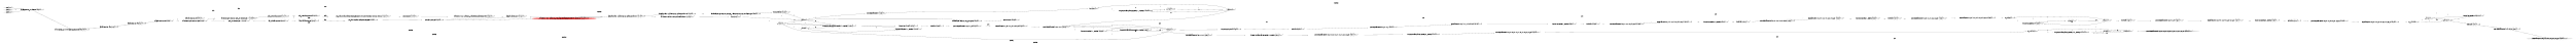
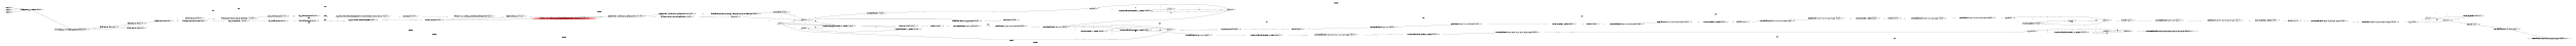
  digraph {
    rankdir=LR
    node [fillcolor=white shape=ellipse style=filled]
    edge [style=bold]
    n1 [fillcolor=red label="final Collection<Set<String>> copartitionGroups = TopologyWrapper.getInternalTopologyBuilder(builder.build()).copartitionGroups()@@@16@@@['0', '1', '0']"]
    n2 [label="assertEquals(new HashSet<>(Arrays.asList(topic1,topic2)),copartitionGroups.iterator().next())@@@17@@@['1', '1', '1']"]
    n3 [label="final MockProcessor<Integer,String> processor = supplier.theCapturedProcessor()@@@19@@@['0', '0', '1']"]
    n4 [label="assertEquals(new HashSet<>(Arrays.asList(topic1,topic2)),copartitionGroups.iterator().next())@@@18@@@['1', '1', '0']"]
    n5 [label="driver.flushState()@@@51@@@['1', '1', '0']"]
    n6 [label="processor.checkAndClearProcessResult(\"0:X0+YY0\",\"1:X1+YY1\",\"2:X2+YY2\",\"3:X3+YY3\")@@@52@@@['1', '1', '0']"]
    n7 [label="checkJoinedValues(getter,kv(0,\"X0+YY0\"),kv(1,\"X1+YY1\"),kv(2,\"X2+YY2\"),kv(3,\"X3+YY3\"))@@@53@@@['1', '1', '0']"]
    n8 [label="checkJoinedValues(getter,kv(0,\"X0+null\"),kv(1,\"X1+null\"),kv(2,\"X2+YY2\"),kv(3,\"X3+YY3\"))@@@67@@@['1', '1', '0']"]
    n9 [label="driver.process(topic1,expectedKey,\"XX\" + expectedKey)@@@69@@@['1', '1', '0']"]
    n10 [label="driver.flushState()@@@71@@@['1', '1', '0']"]
    n11 [label="driver.process(topic2,expectedKeys(i(,null)@@@63@@@['1', '1', '0']"]
    n12 [label="driver.pipeInput(recordFactory.create(topic2,expectedKeys(i(,\"YYY\" + expectedKeys(i())@@@47@@@['0', '0', '1']"]
    n13 [label="i++@@@62@@@['1', '1', '0']"]
    n14 [label="i++@@@46@@@['0', '0', '1']"]
    n15 [label="i < 2@@@61@@@['1', '1', '0']" shape=diamond]
    n16 [label="driver.process(topic2,expectedKeys(i(,\"Y\" + expectedKeys(i()@@@36@@@['1', '1', '0']"]
    n17 [label="driver.pipeInput(recordFactory.create(topic2,expectedKeys(i(,\"Y\" + expectedKeys(i())@@@29@@@['0', '0', '1']"]
    n18 [label="driver.pipeInput(recordFactory.create(topic1,expectedKey,\"X\" + expectedKey))@@@33@@@['1', '1', '1']"]
    n19 [label="i++@@@28@@@['0', '0', '1']"]
    n20 [label="i < 2@@@34@@@['1', '1', '0']" shape=diamond]
    n21 [label="processor.checkAndClearProcessResult(\"0:X0+Y0\",\"1:X1+Y1\")@@@35@@@['0', '0', '1']"]
    n22 [label="i++@@@22@@@['1', '1', '1']"]
    n23 [label="i++@@@26@@@['1', '1', '0']"]
    n24 [label="i < 2@@@21@@@['1', '1', '1']" shape=diamond]
    n25 [label="driver.pipeInput(recordFactory.create(topic1,expectedKeys(i(,\"X\" + expectedKeys(i())@@@23@@@['1', '1', '1']"]
    n26 [label="driver.process(topic1,expectedKeys(i(,\"X\" + expectedKeys(i()@@@27@@@['1', '1', '0']"]
    n27 [label="final KTableValueGetter<Integer,String> getter = getterSupplier.get()@@@22@@@['1', '1', '0']"]
    n28 [label="processor.checkAndClearProcessResult()@@@25@@@['0', '0', '1']"]
    n29 [label="driver.process(topic1,null,\"SomeVal\")@@@29@@@['1', '1', '0']"]
    n30 [label="i < 2@@@45@@@['0', '0', '1']" shape=diamond]
    n31 [fillcolor=lightgray label="processor.checkAndClearProcessResult(\"0:X0+YYY0\",\"0:X0+YYY0\",\"0:XX0+YYY0\",\"1:X1+YYY1\",\"1:X1+YYY1\",\"1:XX1+YYY1\")@@@49@@@['0', '0', '1']"]
    n32 [label="processor.checkAndClearProcessResult(\"0:X0+Y0\",\"1:X1+Y1\",\"2:X2+null\",\"3:X3+null\")@@@46@@@['1', '1', '0']"]
    n33 [label="checkJoinedValues(getter,kv(0,\"X0+Y0\"),kv(1,\"X1+Y1\"),kv(2,\"X2+null\"),kv(3,\"X3+null\"))@@@47@@@['1', '1', '0']"]
    n34 [label="driver.process(topic2,expectedKey,\"YY\" + expectedKey)@@@49@@@['1', '1', '0']"]
    n35 [label="driver.process(topic1,expectedKey,\"X\" + expectedKey)@@@55@@@['1', '1', '0']"]
    n36 [label="driver.flushState()@@@57@@@['1', '1', '0']"]
    n37 [label="processor.checkAndClearProcessResult(\"0:X0+YY0\",\"1:X1+YY1\",\"2:X2+YY2\",\"3:X3+YY3\")@@@58@@@['1', '1', '0']"]
    n38 [fillcolor=lightgray label="checkJoinedValues(getter,kv(0,\"XX0+null\"),kv(1,null),kv(2,\"null+YY2\"),kv(3,\"XX3+YY3\"))@@@81@@@['1', '1', '0']"]
    n39 [label="table2 = builder.table(topic2,consumed)@@@13@@@['1', '1', '0']"]
    n40 [label="joined = table1.outerJoin(table2,MockValueJoiner.TOSTRING_JOINER)@@@14@@@['1', '1', '0']"]
    n41 [label="joined.toStream().process(supplier)@@@15@@@['1', '1', '0']"]
    n42 [label="final KTable<Integer,String> table1@@@7@@@['1', '1', '0']"]
    n43 [label="final KTable<Integer,String> table2@@@8@@@['1', '1', '0']"]
+   n44 [label="final KStream<Integer,String> stream1@@@7@@@['0', '0', '1']"]
    n45 [label="final KTable<Integer,String> joined@@@9@@@['1', '1', '0']"]
    n46 [label="checkJoinedValues(getter,kv(0,\"XX0+null\"),kv(1,\"XX1+null\"),kv(2,\"XX2+YY2\"),kv(3,\"XX3+YY3\"))@@@73@@@['1', '1', '0']"]
    n47 [label="int i = 1@@@74@@@['1', '1', '0']"]
    n48 [label="i++@@@76@@@['1', '1', '0']"]
    n49 [label="i < 3@@@75@@@['1', '1', '0']" shape=diamond]
    n50 [label="driver.process(topic1,expectedKeys(i(,null)@@@77@@@['1', '1', '0']"]
    n51 [label="int i = 0@@@26@@@['0', '0', '1']"]
    n52 [label="i < 2@@@27@@@['0', '0', '1']" shape=diamond]
    n53 [label="processor.checkAndClearProcessResult(\"0:X0+Y0\",\"1:X1+Y1\")@@@31@@@['1', '1', '1']"]
    n54 [label="driver.pipeInput(recordFactory.create(topic2,expectedKey,\"YY\" + expectedKey))@@@37@@@['0', '0', '1']"]
    n55 [label="processor.checkAndClearProcessResult(\"0:X0+YY0\",\"0:X0+YY0\",\"1:X1+YY1\",\"1:X1+YY1\",\"2:X2+YY2\",\"3:X3+YY3\")@@@39@@@['0', '0', '1']"]
    n56 [label="driver.pipeInput(recordFactory.create(topic1,expectedKey,\"XX\" + expectedKey))@@@41@@@['0', '0', '1']"]
    n57 [label="final MockProcessorSupplier<Integer,String> supplier = new MockProcessorSupplier<>()@@@10@@@['0', '0', '1']"]
    n58 [label="stream1 = builder.stream(topic1,consumed)@@@11@@@['0', '0', '1']"]
    n59 [label="joined.process(supplier)@@@14@@@['0', '0', '1']"]
    n60 [label="stream2 = builder.stream(topic2,consumed)@@@12@@@['0', '0', '1']"]
    n61 [label="final Collection<Set<String>> copartitionGroups = StreamsBuilderTest.getCopartitionedGroups(builder)@@@15@@@['0', '0', '1']"]
    n62 [label="final KStream<Integer,String> joined@@@9@@@['0', '0', '1']"]
    n63 [label="final MockProcessorSupplier<Integer,String> supplier@@@10@@@['1', '1', '0']"]
    n64 [label="supplier = new MockProcessorSupplier<>()@@@11@@@['1', '1', '0']"]
    n65 [label="driver.flushState()@@@30@@@['1', '1', '0']"]
    n66 [label="processor.checkAndClearProcessResult(\"0:X0+null\",\"1:X1+null\")@@@31@@@['1', '1', '0']"]
    n67 [label="driver.flushState()@@@79@@@['1', '1', '0']"]
    n68 [label="joined = stream1.join(stream2,MockValueJoiner.TOSTRING_JOINER,JoinWindows.of(100),Joined.with(Serdes.Integer(),Serdes.String(),Serdes.String()))@@@13@@@['0', '0', '1']"]
    n69 [label="processor.checkAndClearProcessResult(\"0:XX0+Y0\",\"0:XX0+YY0\",\"1:XX1+Y1\",\"1:XX1+YY1\",\"2:XX2+YY2\",\"3:XX3+YY3\")@@@43@@@['0', '0', '1']"]
    n70 [label="int i = 0@@@44@@@['0', '0', '1']"]
    n71 [label="processor.checkAndClearProcessResult(\"1:null\",\"2:null+YY2\")@@@80@@@['1', '1', '0']"]
    n72 [label="final KTableValueGetterSupplier<Integer,String> getterSupplier = ((KTableImpl<Integer,String,String>)joined).valueGetterSupplier()@@@19@@@['1', '1', '0']"]
    n73 [label="driver.setUp(builder,stateDir)@@@20@@@['1', '1', '0']"]
    n74 [label="checkJoinedValues(getter,kv(0,\"X0+null\"),kv(1,\"X1+null\"),kv(2,null),kv(3,null))@@@32@@@['1', '1', '0']"]
    n75 [label="processor.checkAndClearProcessResult(\"0:X0+null\",\"1:X1+null\")@@@66@@@['1', '1', '0']"]
    n76 [label="checkJoinedValues(getter,kv(0,\"X0+YY0\"),kv(1,\"X1+YY1\"),kv(2,\"X2+YY2\"),kv(3,\"X3+YY3\"))@@@59@@@['1', '1', '0']"]
    n77 [label="getter.init(driver.context())@@@23@@@['1', '1', '0']"]
    n78 [label="checkJoinedValues(getter,kv(0,\"X0+Y0\"),kv(1,\"X1+Y1\"),kv(2,null),kv(3,null))@@@41@@@['1', '1', '0']"]
    n79 [label="int i = 0@@@60@@@['1', '1', '0']"]
    n80 [label="driver.process(topic1,expectedKey,\"X\" + expectedKey)@@@43@@@['1', '1', '0']"]
    n81 [label="int i = 0@@@20@@@['0', '0', '1']"]
    n82 [label="processor.checkAndClearProcessResult(\"0:X0+Y0\",\"1:X1+Y1\")@@@40@@@['1', '1', '0']"]
    n83 [label="processor.checkAndClearProcessResult(\"0:XX0+null\",\"1:XX1+null\",\"2:XX2+YY2\",\"3:XX3+YY3\")@@@72@@@['1', '1', '0']"]
    n84 [label="assertEquals(1,copartitionGroups.size())@@@16@@@['1', '0', '1']"]
    n85 [fillcolor=lightgray label="testJoin['1', '0', '0']" shape=diamond]
    n86 [label="final StreamsBuilder builder = new StreamsBuilder()@@@3@@@['1', '1', '1']"]
    n87 [label="final int(( expectedKeys = new int((((edu.fdu.CPPDG.tinypdg.pe.ExpressionInfo@afa702@@@4@@@['1', '1', '1']"]
    n88 [label="driver.process(topic2,null,\"AnotherVal\")@@@38@@@['1', '1', '0']"]
    n89 [label="driver.flushState()@@@39@@@['1', '1', '0']"]
    n90 [label="table1 = builder.table(topic1,consumed)@@@12@@@['1', '1', '0']"]
    n91 [label="driver.flushState()@@@45@@@['1', '1', '0']"]
    n92 [fillcolor=lightgray label="testJoin['0', '0', '1']" shape=diamond]
    n93 [fillcolor=lightgray label="testJoin['0', '1', '0']" shape=diamond]
    n94 [label="driver.flushState()@@@65@@@['1', '1', '0']"]
    n1 -> n2
    n2 -> n3
    n2 -> n4
    n3 -> n81
    n4 -> n72
    n5 -> n6
    n6 -> n7
    n7 -> n35
    n8 -> n9
    n9 -> n10
    n10 -> n83
    n11 -> n12 [label=0 style=dashed]
    n11 -> n13
    n12 -> n14
    n13 -> n11 [label=i style=solid]
    n13 -> n15
    n13 -> n15 [label=i style=solid]
    n14 -> n12 [label=i style=solid]
    n14 -> n30 [label=i style=solid]
    n14 -> n30
    n15 -> n11 [label=true style=dotted]
    n15 -> n11
    n15 -> n13 [label=true style=dotted]
    n15 -> n94
    n16 -> n17 [label=0 style=dashed]
    n16 -> n18
    n17 -> n19
    n18 -> n16 [label=i style=solid]
    n18 -> n20 [label=i style=solid]
    n18 -> n20
    n18 -> n21
    n19 -> n17 [label=i style=solid]
    n19 -> n52 [label=i style=solid]
    n19 -> n52
    n20 -> n16
    n20 -> n16 [label=true style=dotted]
    n20 -> n18 [label=true style=dotted]
    n20 -> n22
    n20 -> n88
    n21 -> n54
    n22 -> n23 [label=i style=solid]
    n22 -> n24
    n22 -> n24 [label=i style=solid]
    n22 -> n25 [label=i style=solid]
    n22 -> n25
    n22 -> n26 [label=i style=solid]
    n23 -> n25 [label=i style=solid]
    n23 -> n25
    n23 -> n26 [label=i style=solid]
    n24 -> n22 [label=true style=dotted]
    n24 -> n25 [label=true style=dotted]
    n24 -> n25
    n24 -> n27
    n24 -> n28
    n25 -> n22
    n25 -> n23 [label=true style=dotted]
    n25 -> n26 [label=true style=dotted]
    n25 -> n26
    n25 -> n29
    n26 -> n23
    n26 -> n25 [label=0 style=dashed]
    n27 -> n7 [label=getter style=solid]
    n27 -> n8 [label=getter style=solid]
    n27 -> n33 [label=getter style=solid]
    n27 -> n38 [label=getter style=solid]
    n27 -> n46 [label=getter style=solid]
    n27 -> n74 [label=getter style=solid]
    n27 -> n76 [label=getter style=solid]
    n27 -> n77
    n27 -> n78 [label=getter style=solid]
    n28 -> n51
    n29 -> n65
    n30 -> n12
    n30 -> n12 [label=true style=dotted]
    n30 -> n14 [label=true style=dotted]
    n30 -> n31
    n32 -> n33
    n33 -> n34
    n34 -> n5
    n35 -> n36
    n36 -> n37
    n37 -> n76
    n39 -> n40
    n39 -> n40 [label=table2 style=solid]
    n40 -> n41
    n41 -> n1
    n41 -> n84
    n42 -> n43
+   n42 -> n44 [label=0 style=dashed]
    n43 -> n45
    n45 -> n62 [label=0 style=dashed]
    n45 -> n63
    n46 -> n47
    n47 -> n48 [label=i style=solid]
    n47 -> n49 [label=i style=solid]
    n47 -> n49
    n47 -> n50 [label=i style=solid]
    n48 -> n49
    n48 -> n49 [label=i style=solid]
    n48 -> n50 [label=i style=solid]
    n49 -> n48 [label=true style=dotted]
    n49 -> n50 [label=true style=dotted]
    n49 -> n50
    n49 -> n67
    n50 -> n48
    n51 -> n17 [label=i style=solid]
    n51 -> n19 [label=true style=solid]
    n51 -> n52
    n51 -> n52 [label=i style=solid]
    n52 -> n17
    n52 -> n17 [label=true style=dotted]
    n52 -> n19 [label=true style=dotted]
    n52 -> n53
    n53 -> n16 [label=i style=solid]
    n53 -> n18 [label=i style=solid]
    n53 -> n18
    n53 -> n20 [label=i style=solid]
    n53 -> n20
    n54 -> n55
    n55 -> n56
    n56 -> n69
    n57 -> n58
    n57 -> n59 [label=supplier style=solid]
    n58 -> n60
    n59 -> n61
    n60 -> n68
    n60 -> n68 [label=stream2 style=solid]
    n61 -> n84
    n62 -> n57
    n63 -> n57 [label=0 style=dashed]
    n63 -> n64
    n64 -> n41 [label=supplier style=solid]
    n64 -> n90
    n65 -> n66
    n66 -> n74
    n67 -> n71
    n68 -> n59
    n69 -> n70
    n70 -> n12 [label=i style=solid]
    n70 -> n14 [label=i style=solid]
    n70 -> n30 [label=i style=solid]
    n70 -> n30
    n71 -> n38
    n72 -> n73
    n73 -> n24
    n74 -> n53
    n75 -> n8
    n76 -> n79
    n78 -> n80
    n79 -> n11 [label=i style=solid]
    n79 -> n13 [label=i style=solid]
    n79 -> n15 [label=i style=solid]
    n79 -> n15
    n80 -> n91
    n81 -> n22 [label=i style=solid]
    n81 -> n24 [label=i style=solid]
    n81 -> n24
    n81 -> n25 [label=i style=solid]
    n82 -> n78
    n83 -> n46
    n84 -> n1 [label=0 style=dashed]
    n84 -> n2
    n85 -> n86
    n86 -> n61 [label=builder style=solid]
    n86 -> n73 [label=builder style=solid]
    n86 -> n84 [label=builder style=solid]
    n86 -> n87
    n87 -> n11 [label=expectedKeys style=solid]
    n87 -> n12 [label=expectedKeys style=solid]
    n87 -> n16 [label=expectedKeys style=solid]
    n87 -> n17 [label=expectedKeys style=solid]
    n87 -> n25 [label=expectedKeys style=solid]
    n87 -> n26 [label=expectedKeys style=solid]
    n87 -> n42
+   n87 -> n44
    n87 -> n50 [label=expectedKeys style=solid]
    n88 -> n89
    n89 -> n82
    n90 -> n39
    n90 -> n60 [label=0 style=dashed]
    n91 -> n32
    n92 -> n86
    n93 -> n86
    n94 -> n75
  }
